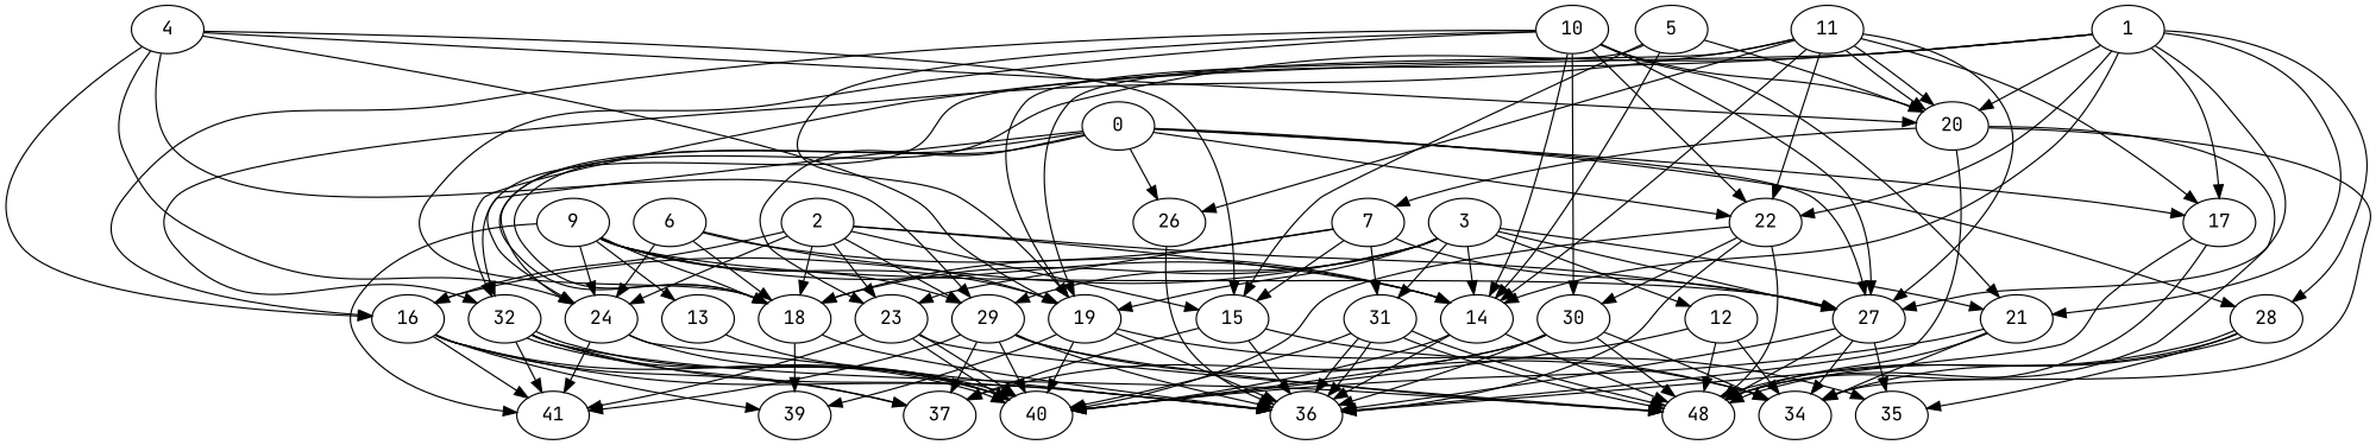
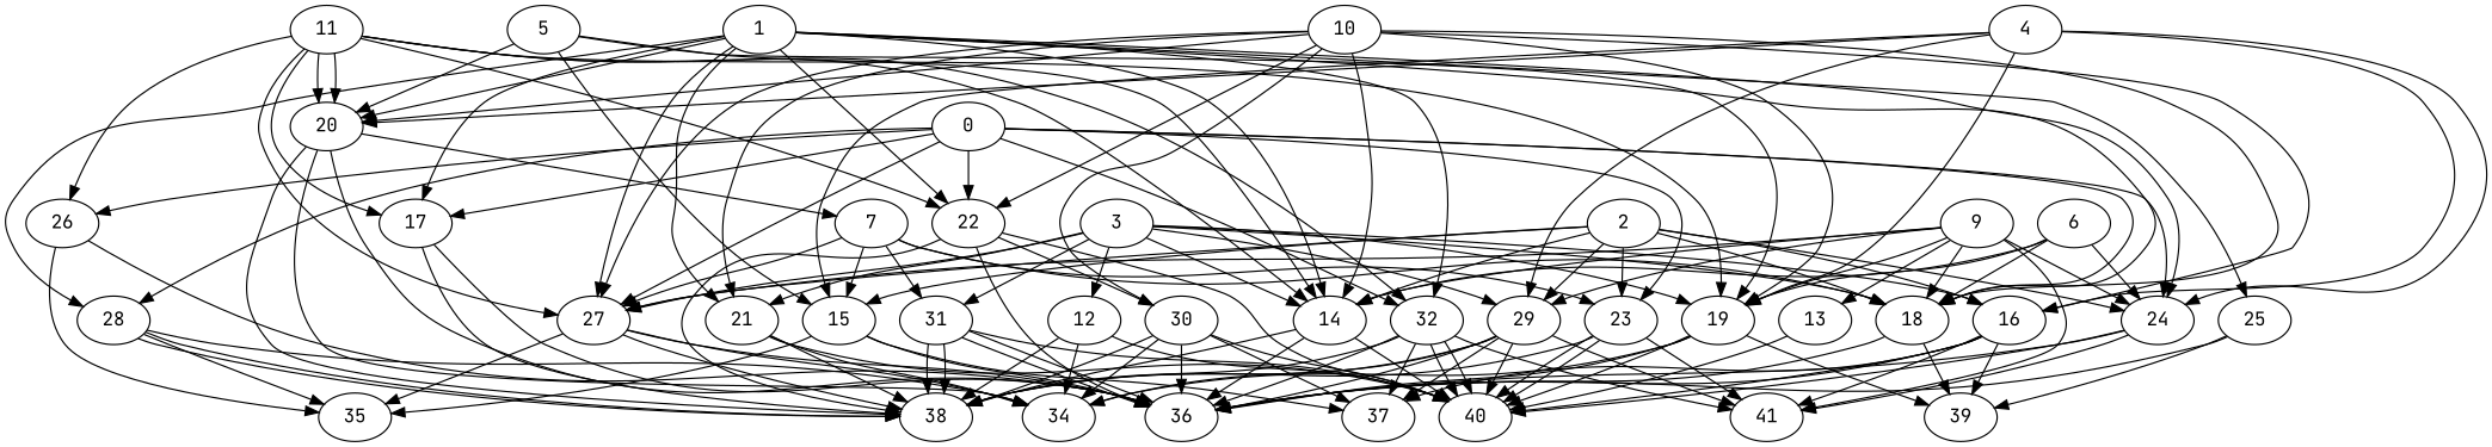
  digraph {
    fontname="JetBrains Mono"
    node [alpha=0.08 fontname="JetBrains Mono"]
    edge [fontname="JetBrains Mono"]
    1 [alpha=0.01 expect_size=617388075091674112]
    14 [expect_size=104103373805170176]
    17 [alpha=0.19 expect_size=37055855344480157696]
    18 [alpha=0.15 expect_size=55101586370530902016]
    20 [alpha=0.17 expect_size=332740648873400205312]
    21 [alpha=0.12 expect_size=199442782410495168]
    22 [alpha=0.04 expect_size=34353477169437096]
    24 [alpha=0.02 expect_size=55282218937040704]
+   25 [alpha=0.07 expect_size=55705759554942120]
    27 [alpha=0.14 expect_size=81938604250098416]
    28 [alpha=0.03 expect_size=1018897185232395648]
    32 [expect_size=373671797266261312]
-   38 [alpha=0.07 expect_size=7460332173740054 label=48]
+   38 [alpha=0.07 expect_size=7460332173740054]
    40 [alpha=0.05 expect_size=186441451122269216]
    36 [alpha=0.06 expect_size=15449807747085840]
    39 [alpha=0.03 expect_size=1467813734793131065344]
    34 [alpha=0.04 expect_size=2647791947459230208]
    7 [alpha=0.16 expect_size=3923365267638453]
    30 [alpha=0.05 expect_size=24653741460073480192]
    41 [alpha=0.19 expect_size=143879632363821]
    35 [alpha=0.15 expect_size=4477893148592308224]
    37 [alpha=0.03 expect_size=2317648556517988352]
    2 [alpha=0.19 expect_size=3985468867727153]
    15 [alpha=0.09 expect_size=325452941765221824]
    16 [alpha=0.12 expect_size=44659251562854112]
    23 [alpha=0.00 expect_size=493261678708683]
    29 [alpha=0.10 expect_size=927178667836446336]
    3 [alpha=0.06 expect_size=57610171777648951296]
    12 [alpha=0.20 expect_size=685739377426432000000]
    19 [alpha=0.16 expect_size=50540335337992832]
    31 [alpha=0.16 expect_size=1915313796335796224000]
    4 [alpha=0.18 expect_size=24805830187994384]
    5 [expect_size=133349995171410870272]
    6 [alpha=0.14 expect_size=10049164857557746]
    n35 [alpha=0.16 expect_size=446315731481506 label=0]
    26 [alpha=0.18 expect_size=41505518463189896]
    9 [alpha=0.13 expect_size=19421744131454828]
    13 [alpha=0.01 expect_size=557259282638270400]
    10 [alpha=0.20 expect_size=1076502726151503872000]
    11 [expect_size=8006633570060252]
    1 -> 14
    1 -> 17
    1 -> 18
    1 -> 20
    1 -> 21
    1 -> 22
    1 -> 24
+   1 -> 25
    1 -> 27
    1 -> 28
    1 -> 32
    14 -> 38
    14 -> 40
    14 -> 36
    17 -> 38
    17 -> 36
    18 -> 36
    18 -> 39
    20 -> 38
    20 -> 36
    20 -> 34
    20 -> 7
    21 -> 38
    21 -> 40
    21 -> 34
    22 -> 38
    22 -> 40
    22 -> 36
    22 -> 30
    24 -> 40
    24 -> 36
    24 -> 41
+   25 -> 36
+   25 -> 39
    27 -> 38
    27 -> 36
    27 -> 34
    27 -> 35
    28 -> 38
    28 -> 38
    28 -> 34
    28 -> 35
    32 -> 38
    32 -> 40
    32 -> 40
    32 -> 36
    32 -> 41
    32 -> 37
    7 -> 18
    7 -> 27
    7 -> 15
    7 -> 23
    7 -> 31
    30 -> 38
    30 -> 40
    30 -> 36
    30 -> 34
    30 -> 37
    2 -> 14
    2 -> 18
    2 -> 24
    2 -> 27
    2 -> 15
    2 -> 16
    2 -> 23
    2 -> 29
    15 -> 36
    15 -> 35
    15 -> 37
    16 -> 40
    16 -> 36
    16 -> 39
    16 -> 41
    16 -> 37
    23 -> 38
    23 -> 40
    23 -> 40
    23 -> 41
    29 -> 38
    29 -> 40
    29 -> 36
    29 -> 34
    29 -> 41
    29 -> 37
    3 -> 14
    3 -> 18
    3 -> 21
    3 -> 27
    3 -> 16
    3 -> 29
    3 -> 12
    3 -> 19
    3 -> 31
    12 -> 38
    12 -> 40
    12 -> 34
    19 -> 40
    19 -> 36
    19 -> 39
    19 -> 34
    31 -> 38
    31 -> 38
    31 -> 40
    31 -> 36
    31 -> 36
    4 -> 20
    4 -> 24
    4 -> 15
    4 -> 16
    4 -> 29
    4 -> 19
    5 -> 14
    5 -> 20
    5 -> 15
    5 -> 19
    6 -> 14
    6 -> 18
    6 -> 24
    6 -> 19
    n35 -> 17
    n35 -> 18
    n35 -> 22
    n35 -> 24
    n35 -> 27
    n35 -> 28
    n35 -> 32
    n35 -> 23
    n35 -> 26
    26 -> 36
+   26 -> 35
    9 -> 14
    9 -> 18
    9 -> 24
    9 -> 27
    9 -> 41
    9 -> 29
    9 -> 19
    9 -> 13
    13 -> 40
    10 -> 14
    10 -> 18
    10 -> 20
    10 -> 21
    10 -> 22
    10 -> 27
    10 -> 30
    10 -> 16
    10 -> 19
    11 -> 14
    11 -> 17
    11 -> 20
    11 -> 20
    11 -> 22
    11 -> 27
    11 -> 32
    11 -> 19
    11 -> 26
  }
